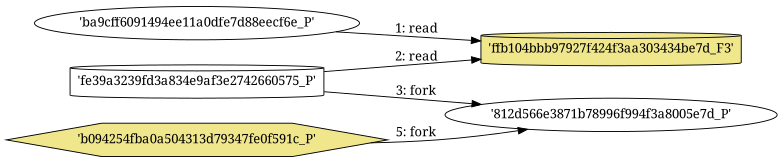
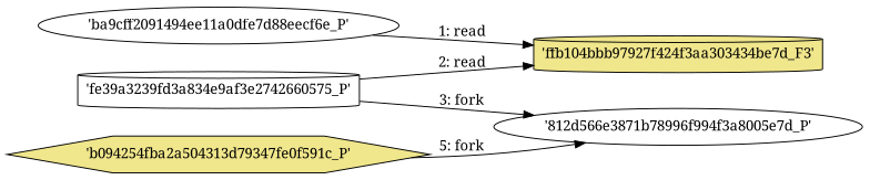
  digraph {
    engine=neato
    fixedsize=false
    fontname="Noto Serif"
    fontsize=10
    nodesep=0.3
    rankdir=LR
    ranksep=0
    splines=true
    node [fillcolor=white fontname="Noto Serif" node_type=Process shape=cylinder style=filled]
    edge [fontname="Noto Serif"]
    "'ffb104bbb97927f424f3aa303434be7d_F3'" [fillcolor=khaki node_type=file]
-   "'ba9cff2091494ee11a0dfe7d88eecf6e_P'" [shape=ellipse label="'ba9cff6091494ee11a0dfe7d88eecf6e_P'"]
+   "'ba9cff2091494ee11a0dfe7d88eecf6e_P'" [shape=ellipse]
    "'fe39a3239fd3a834e9af3e2742660575_P'"
    "'812d566e3871b78996f994f3a8005e7d_P'" [shape=ellipse]
-   "'b094254fba2a504313d79347fe0f591c_P'" [fillcolor=khaki shape=hexagon label="'b094254fba0a504313d79347fe0f591c_P'"]
+   "'b094254fba2a504313d79347fe0f591c_P'" [fillcolor=khaki shape=hexagon]
    "'ba9cff2091494ee11a0dfe7d88eecf6e_P'" -> "'ffb104bbb97927f424f3aa303434be7d_F3'" [label="1: read"]
    "'fe39a3239fd3a834e9af3e2742660575_P'" -> "'ffb104bbb97927f424f3aa303434be7d_F3'" [label="2: read"]
    "'fe39a3239fd3a834e9af3e2742660575_P'" -> "'812d566e3871b78996f994f3a8005e7d_P'" [label="3: fork"]
    "'b094254fba2a504313d79347fe0f591c_P'" -> "'812d566e3871b78996f994f3a8005e7d_P'" [label="5: fork"]
  }
